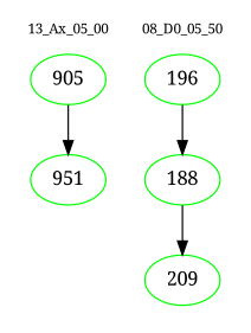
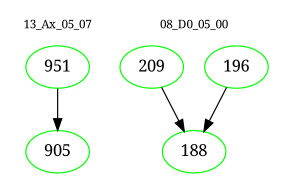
  digraph {
    fontname="Noto Serif"
    node [color=green fontname="Noto Serif"]
    edge [color=black fontname="Noto Serif"]
    n1 [label=905]
    n2 [label=951]
    n3 [label=196]
    n4 [label=188]
    n5 [label=209]
    subgraph cluster_1 {
      color=white
      fontsize=10
-     label="13_Ax_05_00"
+     label="13_Ax_05_07"
      n1
      n2
    }
    subgraph cluster_2 {
      color=white
      fontsize=10
-     label="08_D0_05_50"
+     label="08_D0_05_00"
      n3
      n4
      n5
    }
-   n1 -> n2
+   n2 -> n1
    n3 -> n4
-   n4 -> n5
+   n5 -> n4
  }
